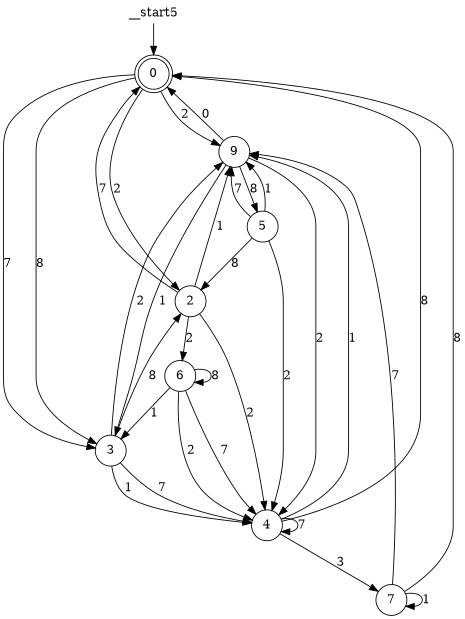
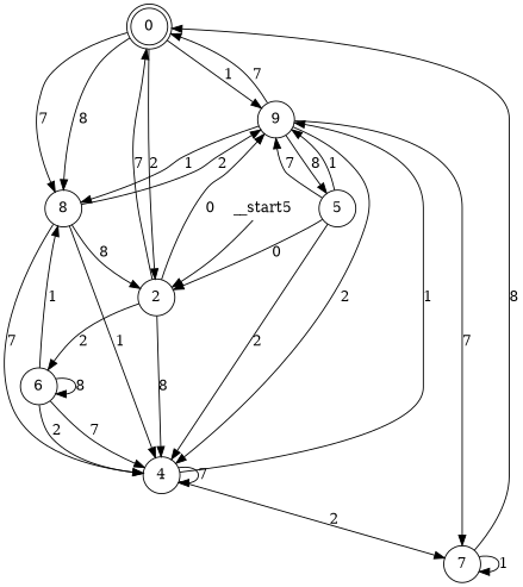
  digraph {
    node [shape=circle]
    n1 [label=0 shape=doublecircle]
    n2 [label=9]
    n3 [label=2]
-   n4 [label=3]
+   n4 [label=8]
    n5 [label=4]
    n6 [label=5]
    n7 [label=6]
    n8 [label=7]
    n9 [height=0 label=__start5 shape=none width=0]
-   n1 -> n2 [label=2]
+   n1 -> n2 [label=1]
    n1 -> n3 [label=2]
    n1 -> n4 [label=7]
    n1 -> n4 [label=8]
-   n2 -> n1 [label=0]
+   n2 -> n1 [label=7]
    n2 -> n4 [label=1]
    n2 -> n5 [label=2]
    n2 -> n6 [label=8]
    n3 -> n1 [label=7]
-   n3 -> n2 [label=1]
-   n3 -> n5 [label=2]
+   n3 -> n2 [label=0]
+   n3 -> n5 [label=8]
    n3 -> n7 [label=2]
    n4 -> n2 [label=2]
    n4 -> n3 [label=8]
    n4 -> n5 [label=1]
    n4 -> n5 [label=7]
-   n5 -> n1 [label=8]
    n5 -> n2 [label=1]
    n5 -> n5 [label=7]
-   n5 -> n8 [label=3]
+   n5 -> n8 [label=2]
    n6 -> n2 [label=1]
    n6 -> n2 [label=7]
-   n6 -> n3 [label=8]
+   n6 -> n3 [label=0]
    n6 -> n5 [label=2]
    n7 -> n4 [label=1]
    n7 -> n5 [label=2]
    n7 -> n5 [label=7]
    n7 -> n7 [label=8]
    n8 -> n1 [label=8]
-   n8 -> n2 [label=7]
+   n2 -> n8 [label=7]
    n8 -> n8 [label=1]
-   n9 -> n1
+   n9 -> n3
  }
